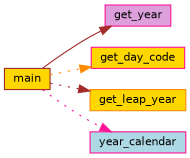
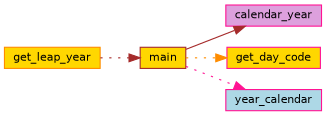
  digraph {
    rankdir=LR
    node [color=deeppink fillcolor=gold fontname=Helvetica fontsize=10 shape=record style=filled]
    edge [color=brown fontname=Helvetica fontsize=10 labelfontname=Helvetica labelfontsize=10 style=dotted]
    n1 [color=brown fontcolor=black height=0.2 label=main width=0.4]
-   n2 [fillcolor=plum height=0.2 label=get_year width=0.4]
+   n2 [fillcolor=plum height=0.2 label=calendar_year width=0.4]
    n3 [height=0.2 label=get_day_code width=0.4]
    n4 [color=darkorange height=0.2 label=get_leap_year width=0.4]
    n5 [fillcolor=lightblue height=0.2 label=year_calendar width=0.4]
    n1 -> n2 [style=solid]
    n1 -> n3 [color=darkorange]
-   n1 -> n4
+   n4 -> n1
    n1 -> n5 [color=deeppink]
  }
